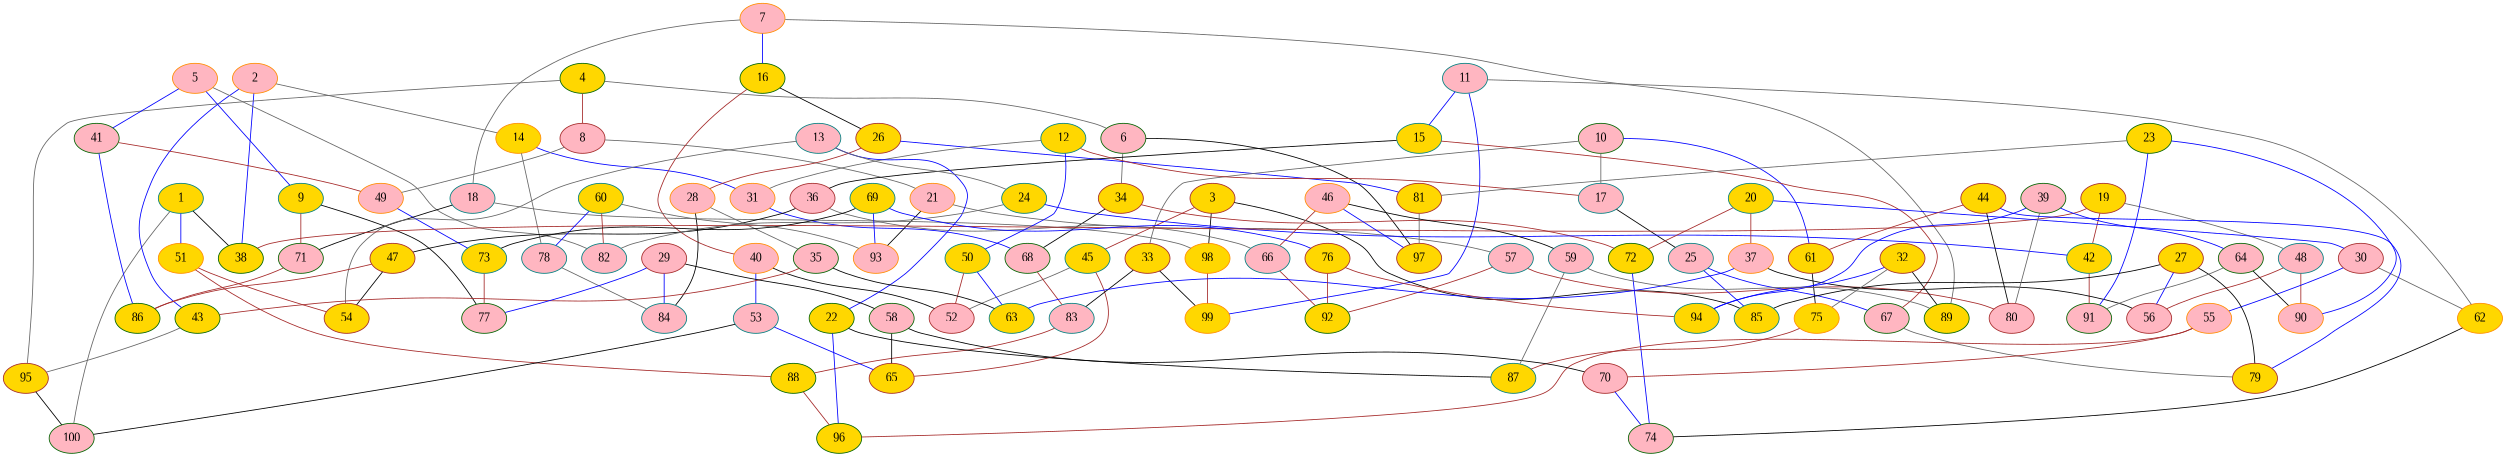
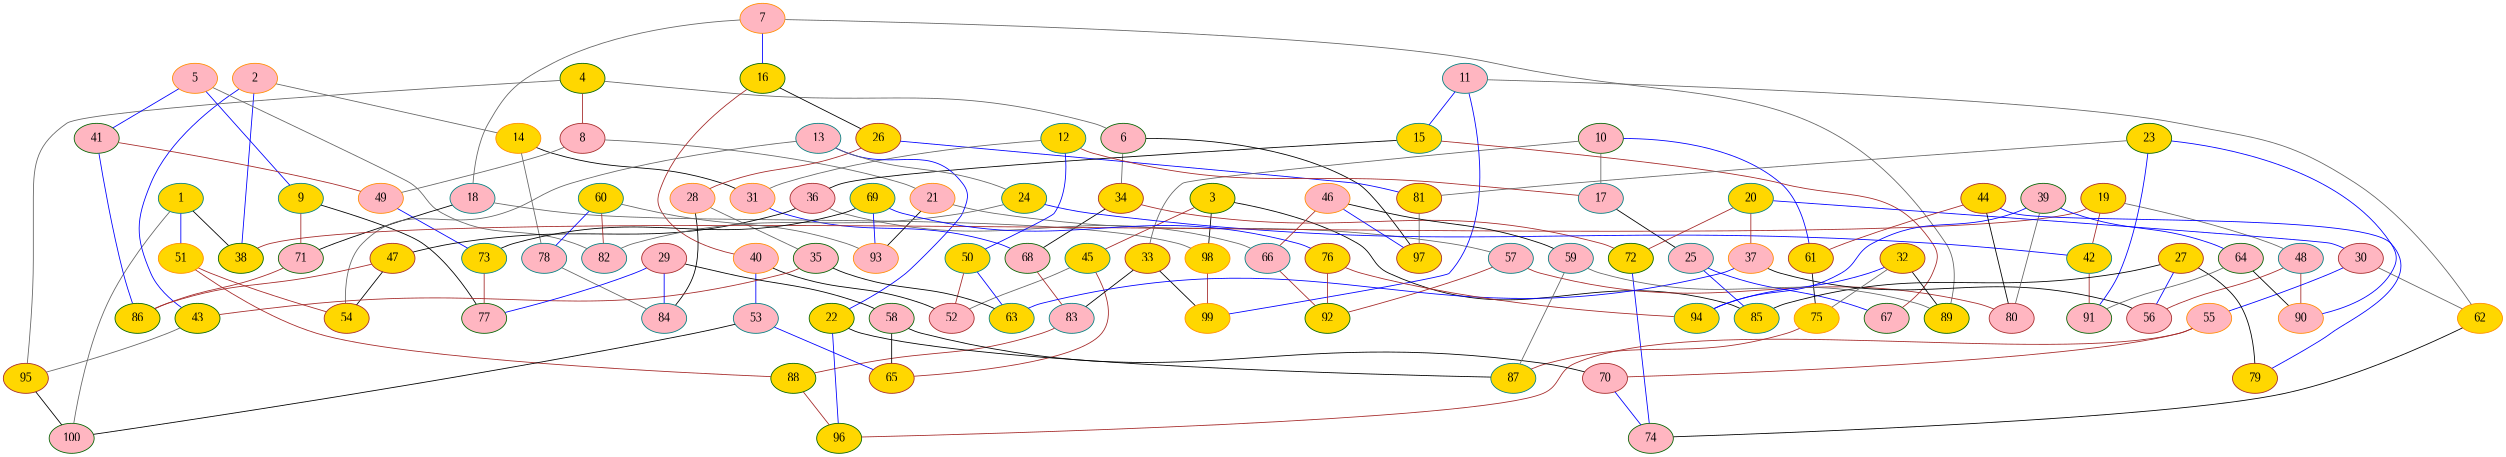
  graph {
    fontname="Liberation Serif"
    node [color=teal fillcolor=gold fontname="Liberation Serif" style=filled]
    edge [color=blue fontname="Liberation Serif"]
    38 [color=darkgreen]
    1
    51 [color=darkorange]
    100 [color=darkgreen fillcolor=lightpink]
    54 [color=brown]
    88 [color=darkgreen]
    2 [color=darkorange fillcolor=lightpink]
    14 [color=darkorange]
    43 [color=darkgreen]
    31 [color=darkorange fillcolor=lightpink]
    78 [fillcolor=lightpink]
    95 [color=brown]
-   3 [color=brown]
+   3 [color=darkgreen]
    45
    85
    98 [color=darkorange]
    52 [color=brown fillcolor=lightpink]
    65 [color=brown]
    99 [color=darkorange]
    4 [color=darkgreen]
    6 [color=darkgreen fillcolor=lightpink]
    8 [color=brown fillcolor=lightpink]
    34 [color=brown]
    97 [color=brown]
    21 [color=darkorange fillcolor=lightpink]
    49 [color=darkorange fillcolor=lightpink]
    5 [color=darkorange fillcolor=lightpink]
    9
    41 [color=darkgreen fillcolor=lightpink]
    82 [fillcolor=lightpink]
    71 [color=darkgreen fillcolor=lightpink]
    77 [color=darkgreen fillcolor=lightpink]
    86 [color=darkgreen]
    72 [color=darkgreen]
    68 [color=darkgreen fillcolor=lightpink]
    7 [color=darkorange fillcolor=lightpink]
    16 [color=darkgreen]
    18 [fillcolor=lightpink]
    89 [color=darkgreen]
    26 [color=brown]
    40 [color=darkorange fillcolor=lightpink]
    57 [fillcolor=lightpink]
    93 [color=darkorange fillcolor=lightpink]
    73
    10 [color=darkgreen fillcolor=lightpink]
    17 [fillcolor=lightpink]
    33 [color=brown]
    61 [color=brown]
    25 [fillcolor=lightpink]
    83 [fillcolor=lightpink]
    75 [color=darkorange]
    11 [fillcolor=lightpink]
    15
    62 [color=darkorange]
    36 [color=brown fillcolor=lightpink]
    67 [color=darkgreen fillcolor=lightpink]
    74 [color=darkgreen fillcolor=lightpink]
    12
    50
    63
    13 [fillcolor=lightpink]
    22 [color=darkgreen]
    24
    87
    96 [color=darkgreen]
    42
    84 [fillcolor=lightpink]
    47 [color=brown]
    66 [fillcolor=lightpink]
    79 [color=brown]
    81 [color=brown]
    28 [color=darkorange fillcolor=lightpink]
    53 [fillcolor=lightpink]
    19 [color=brown]
    48 [fillcolor=lightpink]
    91 [color=darkgreen fillcolor=lightpink]
    90 [color=darkorange fillcolor=lightpink]
    56 [color=brown fillcolor=lightpink]
    30 [color=brown fillcolor=lightpink]
    20
    37 [color=darkorange fillcolor=lightpink]
    55 [color=darkorange fillcolor=lightpink]
    80 [color=brown fillcolor=lightpink]
    92 [color=darkgreen]
    23 [color=darkgreen]
    35 [color=darkgreen fillcolor=lightpink]
    27 [color=brown]
    29 [color=brown fillcolor=lightpink]
    58 [color=darkgreen fillcolor=lightpink]
    70 [color=brown fillcolor=lightpink]
    32 [color=brown]
    94
    39 [color=darkgreen fillcolor=lightpink]
    64 [color=darkgreen fillcolor=lightpink]
    44 [color=brown]
    46 [color=darkorange fillcolor=lightpink]
    59 [fillcolor=lightpink]
    60
    69
    76 [color=brown]
    1 -- 38 [color=black]
    1 -- 51
    1 -- 100 [color=gray40]
    51 -- 54 [color=brown]
    51 -- 88 [color=brown]
    88 -- 96 [color=brown]
    2 -- 38
    2 -- 14 [color=gray40]
    2 -- 43
-   14 -- 31
+   14 -- 31 [color=black]
    14 -- 78 [color=gray40]
    43 -- 95 [color=gray40]
    31 -- 68
    78 -- 84 [color=gray40]
    95 -- 100 [color=black]
    3 -- 45 [color=brown]
    3 -- 85 [color=black]
    3 -- 98 [color=black]
    45 -- 52 [color=gray40]
    45 -- 65 [color=brown]
    98 -- 99 [color=brown]
    4 -- 95 [color=gray40]
    4 -- 6 [color=gray40]
    4 -- 8 [color=brown]
    6 -- 34 [color=gray40]
    6 -- 97 [color=black]
    8 -- 21 [color=gray40]
    8 -- 49 [color=gray40]
    34 -- 72 [color=brown]
    34 -- 68 [color=black]
    21 -- 57 [color=gray40]
    21 -- 93 [color=black]
    49 -- 73
    5 -- 9
    5 -- 41
    5 -- 82 [color=gray40]
    9 -- 71 [color=brown]
    9 -- 77 [color=black]
    41 -- 49 [color=brown]
    41 -- 86
    71 -- 86 [color=brown]
    72 -- 74
    68 -- 83 [color=brown]
    7 -- 16
    7 -- 18 [color=gray40]
    7 -- 89 [color=gray40]
    16 -- 26 [color=black]
    16 -- 40 [color=brown]
    18 -- 98 [color=gray40]
    18 -- 71 [color=black]
    26 -- 81
    26 -- 28 [color=brown]
    40 -- 52 [color=black]
    40 -- 53
    57 -- 80 [color=brown]
    57 -- 92 [color=brown]
    73 -- 77 [color=brown]
    10 -- 17 [color=gray40]
    10 -- 33 [color=gray40]
    10 -- 61
    17 -- 25 [color=black]
    33 -- 99 [color=black]
    33 -- 83 [color=black]
    61 -- 75 [color=black]
    25 -- 85
    25 -- 67
    83 -- 88 [color=brown]
    75 -- 87 [color=brown]
    11 -- 99
    11 -- 15
    11 -- 62 [color=gray40]
    15 -- 36 [color=black]
    15 -- 67 [color=brown]
    62 -- 74 [color=black]
    36 -- 47 [color=black]
    36 -- 66 [color=gray40]
-   67 -- 79 [color=gray40]
    12 -- 31 [color=gray40]
    12 -- 17 [color=brown]
    12 -- 50
    50 -- 52 [color=brown]
    50 -- 63
    13 -- 54 [color=gray40]
    13 -- 22
    13 -- 24 [color=gray40]
    22 -- 87 [color=black]
    22 -- 96
    24 -- 82 [color=gray40]
    24 -- 42
    42 -- 91 [color=brown]
    47 -- 54 [color=black]
    47 -- 86 [color=brown]
    66 -- 92 [color=brown]
    81 -- 97 [color=gray40]
    28 -- 84 [color=black]
    28 -- 35 [color=gray40]
    53 -- 100 [color=black]
    53 -- 65
    19 -- 38 [color=brown]
    19 -- 42 [color=brown]
    19 -- 48 [color=gray40]
    48 -- 90 [color=brown]
    48 -- 56 [color=brown]
    30 -- 62 [color=gray40]
    30 -- 55
    20 -- 72 [color=brown]
    20 -- 30
    20 -- 37 [color=brown]
    37 -- 63
    37 -- 56 [color=black]
    55 -- 96 [color=brown]
    55 -- 70 [color=brown]
    23 -- 81 [color=gray40]
    23 -- 91
    23 -- 90
    35 -- 43 [color=brown]
    35 -- 63 [color=black]
    27 -- 85 [color=black]
    27 -- 79 [color=black]
    27 -- 56
    29 -- 77
    29 -- 84
    29 -- 58 [color=black]
    58 -- 65 [color=black]
    58 -- 70 [color=black]
    70 -- 74
    32 -- 89 [color=black]
    32 -- 75 [color=gray40]
    32 -- 94
    39 -- 80 [color=gray40]
    39 -- 94
    39 -- 64
    64 -- 91 [color=gray40]
    64 -- 90 [color=black]
    44 -- 61 [color=brown]
    44 -- 79
    44 -- 80 [color=black]
    46 -- 97
    46 -- 66 [color=brown]
    46 -- 59 [color=black]
    59 -- 89 [color=gray40]
    59 -- 87 [color=gray40]
    60 -- 78
    60 -- 82 [color=brown]
    60 -- 93 [color=gray40]
    69 -- 93
    69 -- 73 [color=black]
    69 -- 76
    76 -- 92 [color=brown]
    76 -- 94 [color=brown]
  }
